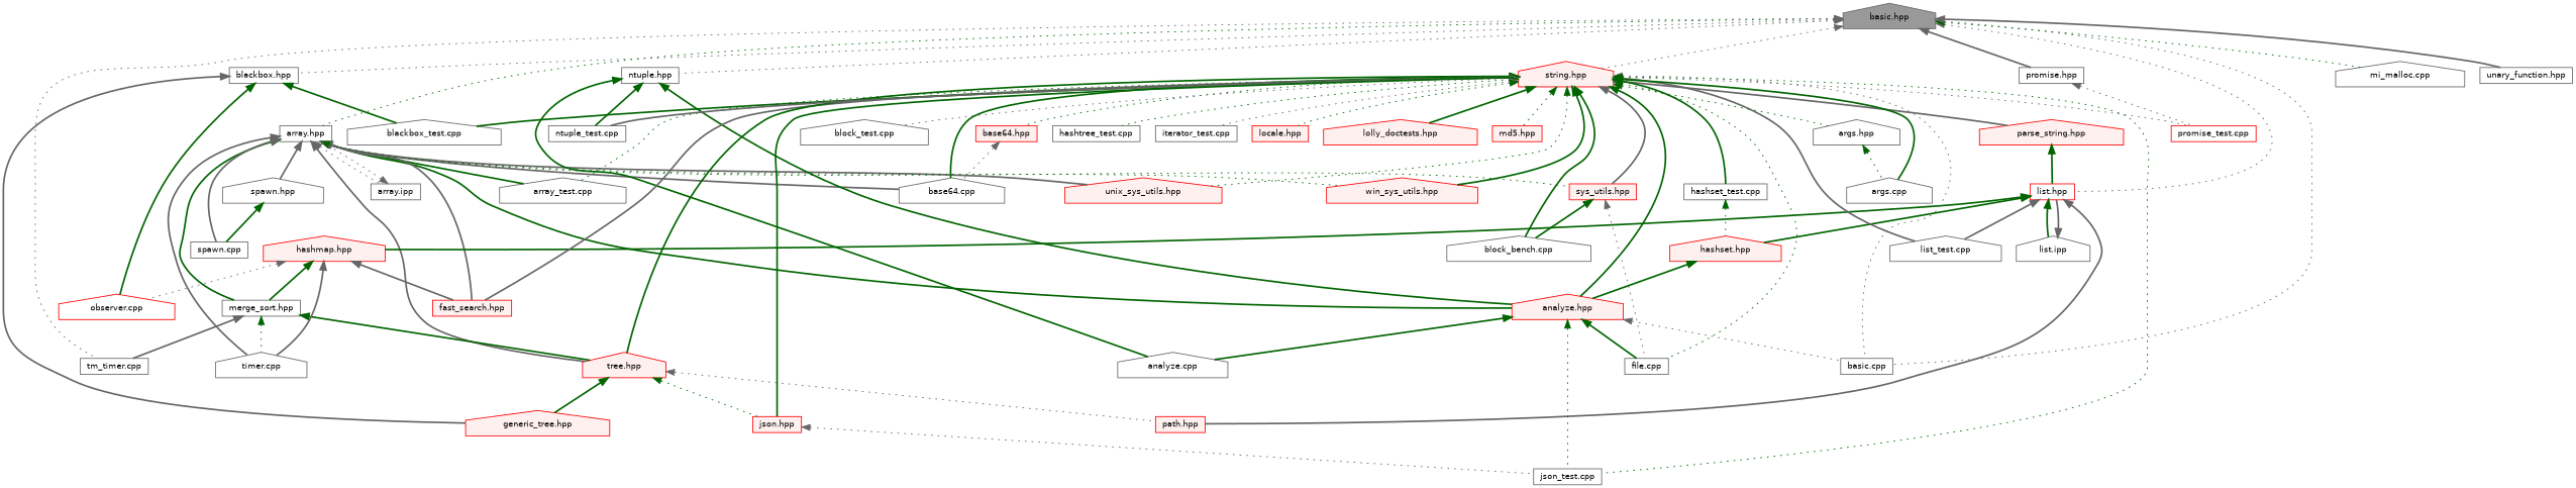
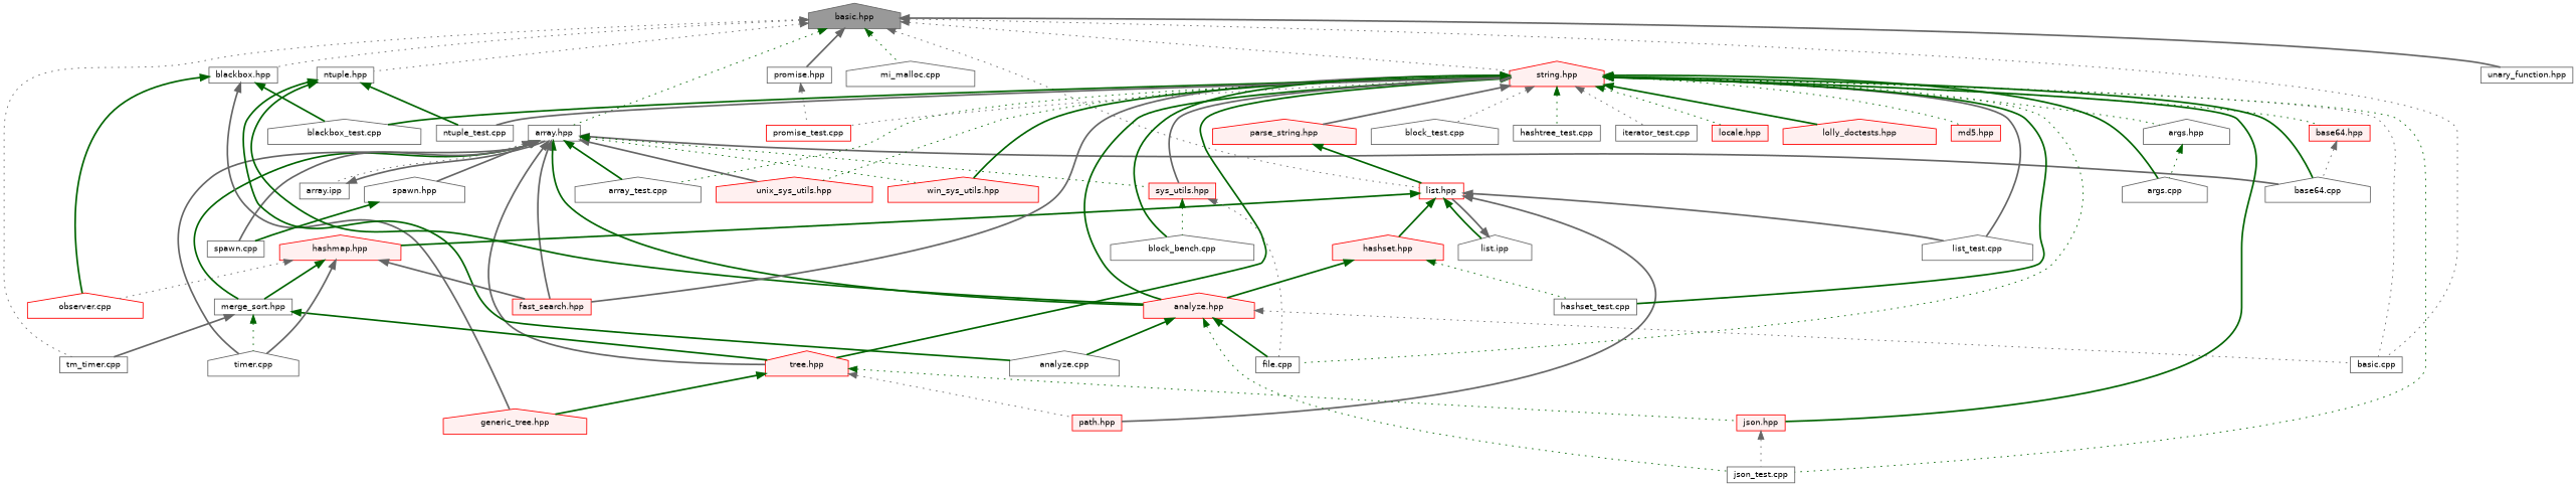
  digraph {
    node [color=grey40 fillcolor=white fontname=Helvetica fontsize=10 shape=house style=filled]
    edge [color=darkgreen dir=back fontname=Helvetica fontsize=10 labelfontname=Helvetica labelfontsize=10 style=bold]
    n1 [color=gray40 fillcolor=grey60 fontcolor=black height=0.2 label="basic.hpp" width=0.4]
    n2 [height=0.2 label="array.hpp" shape=box width=0.4]
    n3 [height=0.2 label="basic.cpp" shape=box width=0.4]
    n4 [height=0.2 label="tm_timer.cpp" shape=box width=0.4]
    n5 [height=0.2 label="blackbox.hpp" shape=box width=0.4]
    n6 [color=red height=0.2 label="list.hpp" shape=box width=0.4]
    n7 [height=0.2 label="mi_malloc.cpp" width=0.4]
    n8 [height=0.2 label="ntuple.hpp" shape=box width=0.4]
    n9 [height=0.2 label="promise.hpp" shape=box width=0.4]
    n10 [color=red fillcolor="#FFF0F0" height=0.2 label="string.hpp" width=0.4]
    n11 [height=0.2 label="unary_function.hpp" shape=box width=0.4]
    n12 [color=red fillcolor="#FFF0F0" height=0.2 label="analyze.hpp" width=0.4]
    n13 [height=0.2 label="array.ipp" shape=box width=0.4]
    n14 [height=0.2 label="array_test.cpp" width=0.4]
    n15 [height=0.2 label="base64.cpp" width=0.4]
    n16 [color=red fillcolor="#FFF0F0" height=0.2 label="fast_search.hpp" shape=box width=0.4]
    n17 [height=0.2 label="merge_sort.hpp" shape=box width=0.4]
    n18 [height=0.2 label="timer.cpp" width=0.4]
    n19 [color=red fillcolor="#FFF0F0" height=0.2 label="tree.hpp" width=0.4]
    n20 [height=0.2 label="spawn.cpp" shape=box width=0.4]
    n21 [height=0.2 label="spawn.hpp" width=0.4]
    n22 [color=red fillcolor="#FFF0F0" height=0.2 label="sys_utils.hpp" shape=box width=0.4]
    n23 [color=red fillcolor="#FFF0F0" height=0.2 label="unix_sys_utils.hpp" width=0.4]
    n24 [color=red fillcolor="#FFF0F0" height=0.2 label="win_sys_utils.hpp" width=0.4]
    n25 [color=red fillcolor="#FFF0F0" height=0.2 label="generic_tree.hpp" width=0.4]
    n26 [height=0.2 label="blackbox_test.cpp" width=0.4]
    n27 [color=red height=0.2 label="observer.cpp" width=0.4]
    n28 [color=red fillcolor="#FFF0F0" height=0.2 label="path.hpp" shape=box width=0.4]
    n29 [color=red fillcolor="#FFF0F0" height=0.2 label="hashmap.hpp" width=0.4]
    n30 [color=red fillcolor="#FFF0F0" height=0.2 label="hashset.hpp" width=0.4]
    n31 [height=0.2 label="list.ipp" width=0.4]
    n32 [height=0.2 label="list_test.cpp" width=0.4]
    n33 [height=0.2 label="analyze.cpp" width=0.4]
    n34 [height=0.2 label="ntuple_test.cpp" shape=box width=0.4]
    n35 [color=red height=0.2 label="promise_test.cpp" shape=box width=0.4]
    n36 [height=0.2 label="file.cpp" shape=box width=0.4]
    n37 [height=0.2 label="json_test.cpp" shape=box width=0.4]
    n38 [color=red fillcolor="#FFF0F0" height=0.2 label="json.hpp" shape=box width=0.4]
    n39 [height=0.2 label="block_bench.cpp" width=0.4]
    n40 [color=red fillcolor="#FFF0F0" height=0.2 label="parse_string.hpp" width=0.4]
    n41 [height=0.2 label="hashset_test.cpp" shape=box width=0.4]
    n42 [height=0.2 label="args.cpp" width=0.4]
    n43 [height=0.2 label="args.hpp" width=0.4]
    n44 [color=red fillcolor="#FFF0F0" height=0.2 label="base64.hpp" shape=box width=0.4]
    n45 [height=0.2 label="block_test.cpp" width=0.4]
    n46 [height=0.2 label="hashtree_test.cpp" shape=box width=0.4]
    n47 [height=0.2 label="iterator_test.cpp" shape=box width=0.4]
    n48 [color=red fillcolor="#FFF0F0" height=0.2 label="locale.hpp" shape=box width=0.4]
    n49 [color=red fillcolor="#FFF0F0" height=0.2 label="lolly_doctests.hpp" width=0.4]
    n50 [color=red fillcolor="#FFF0F0" height=0.2 label="md5.hpp" shape=box width=0.4]
    n1 -> n2 [style=dotted]
    n1 -> n3 [color=gray40 style=dotted]
    n1 -> n4 [color=gray40 style=dotted]
    n1 -> n5 [color=gray40 style=dotted]
    n1 -> n6 [color=gray40 style=dotted]
    n1 -> n7 [style=dotted]
    n1 -> n8 [color=gray40 style=dotted]
    n1 -> n9 [color=gray40]
    n1 -> n10 [color=gray40 style=dotted]
    n1 -> n11 [color=gray40]
    n2 -> n12
    n2 -> n13 [color=gray40 style=dotted]
    n2 -> n14
    n2 -> n15 [color=gray40]
    n2 -> n16 [color=gray40]
    n2 -> n17
    n2 -> n18 [color=gray40]
    n2 -> n19 [color=gray40]
    n2 -> n20 [color=gray40]
    n2 -> n21 [color=gray40]
    n2 -> n22 [style=dotted]
    n2 -> n23 [color=gray40]
    n2 -> n24 [style=dotted]
    n5 -> n25 [color=gray40]
    n5 -> n26
    n5 -> n27
    n6 -> n28 [color=gray40]
    n6 -> n29
    n6 -> n30
    n6 -> n31
    n6 -> n32 [color=gray40]
    n8 -> n12
    n8 -> n33
    n8 -> n34
    n9 -> n35 [color=gray40 style=dotted]
    n10 -> n3 [color=gray40 style=dotted]
    n10 -> n12
    n10 -> n14 [style=dotted]
    n10 -> n15
    n10 -> n16 [color=gray40]
    n10 -> n19
    n10 -> n22 [color=gray40]
    n10 -> n23 [style=dotted]
    n10 -> n24
    n10 -> n26
    n10 -> n32 [color=gray40]
    n10 -> n34 [color=gray40]
    n10 -> n35 [color=gray40 style=dotted]
    n10 -> n36 [style=dotted]
    n10 -> n37 [style=dotted]
    n10 -> n38
    n10 -> n39
    n10 -> n40 [color=gray40]
    n10 -> n41
    n10 -> n42
    n10 -> n43 [style=dotted]
    n10 -> n44 [style=dotted]
    n10 -> n45 [color=gray40 style=dotted]
    n10 -> n46 [style=dotted]
    n10 -> n47 [color=gray40 style=dotted]
    n10 -> n48 [style=dotted]
    n10 -> n49
    n10 -> n50 [style=dotted]
    n12 -> n3 [color=gray40 style=dotted]
    n12 -> n33
    n12 -> n36
    n12 -> n37 [style=dotted]
-   n13 -> n2 [color=gray40 style=dotted]
+   n13 -> n2 [color=gray40]
    n17 -> n4 [color=gray40]
    n17 -> n18 [style=dotted]
    n17 -> n19
    n19 -> n25
    n19 -> n28 [color=gray40 style=dotted]
    n19 -> n38 [style=dotted]
    n21 -> n20
    n22 -> n36 [color=gray40 style=dotted]
-   n22 -> n39
+   n22 -> n39 [style=dotted]
    n29 -> n16 [color=gray40]
    n29 -> n17
    n29 -> n18 [color=gray40]
    n29 -> n27 [color=gray40 style=dotted]
    n30 -> n12
-   n41 -> n30 [style=dotted]
+   n30 -> n41 [style=dotted]
    n31 -> n6 [color=gray40]
    n38 -> n37 [color=gray40 style=dotted]
    n40 -> n6
    n43 -> n42 [style=dotted]
    n44 -> n15 [color=gray40 style=dotted]
  }
